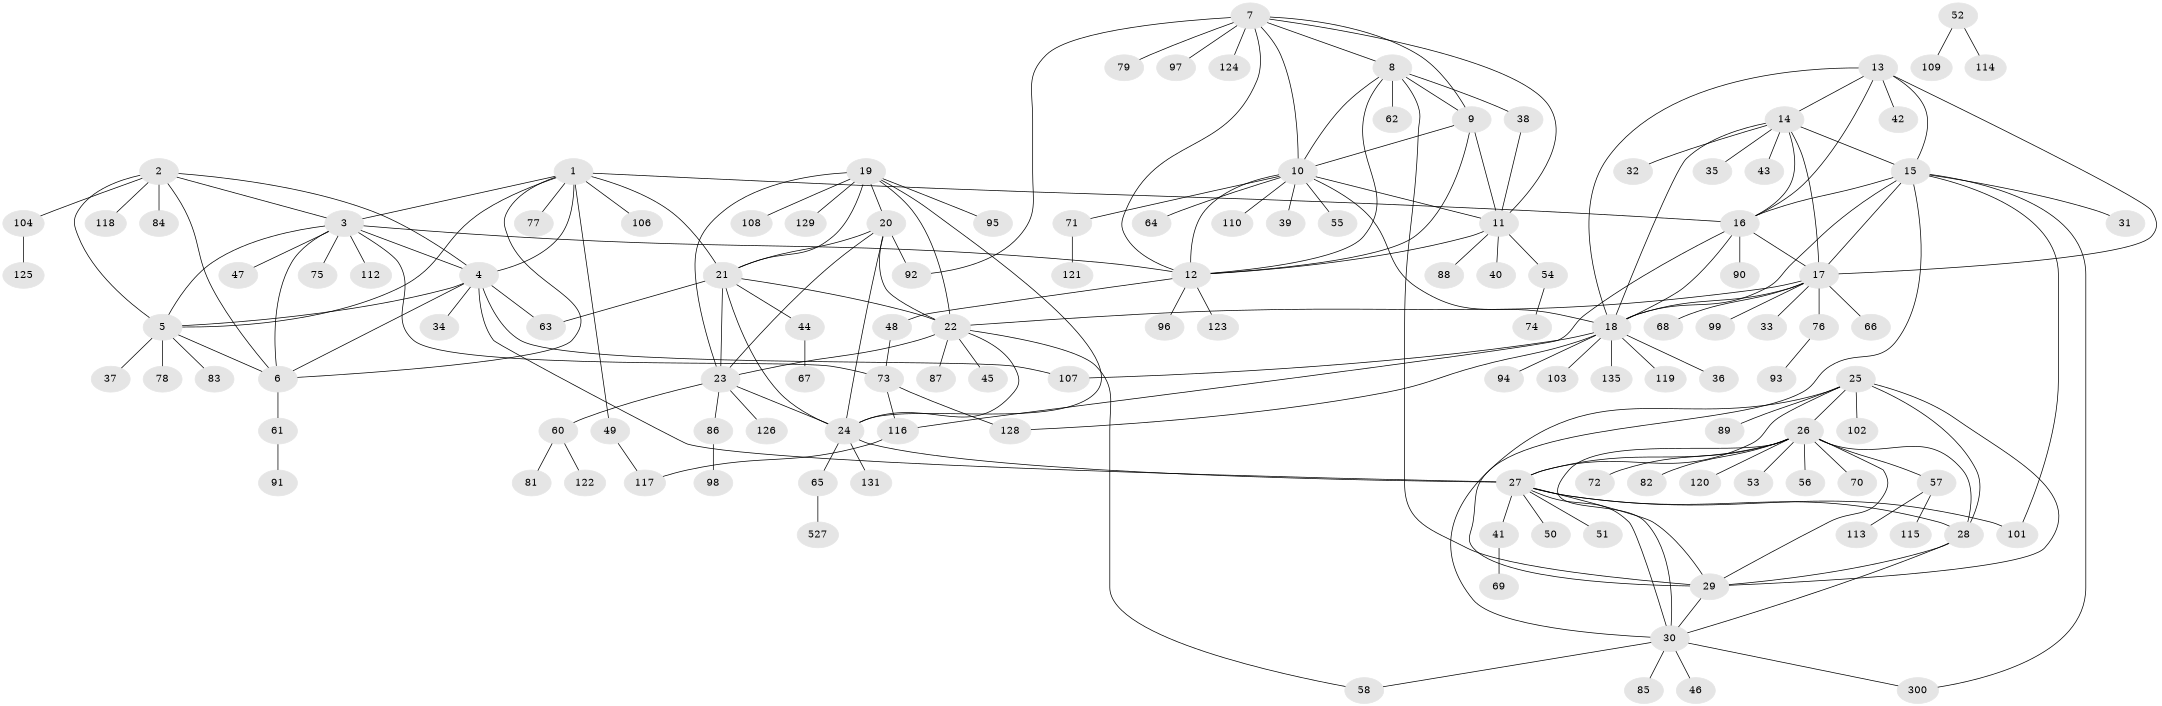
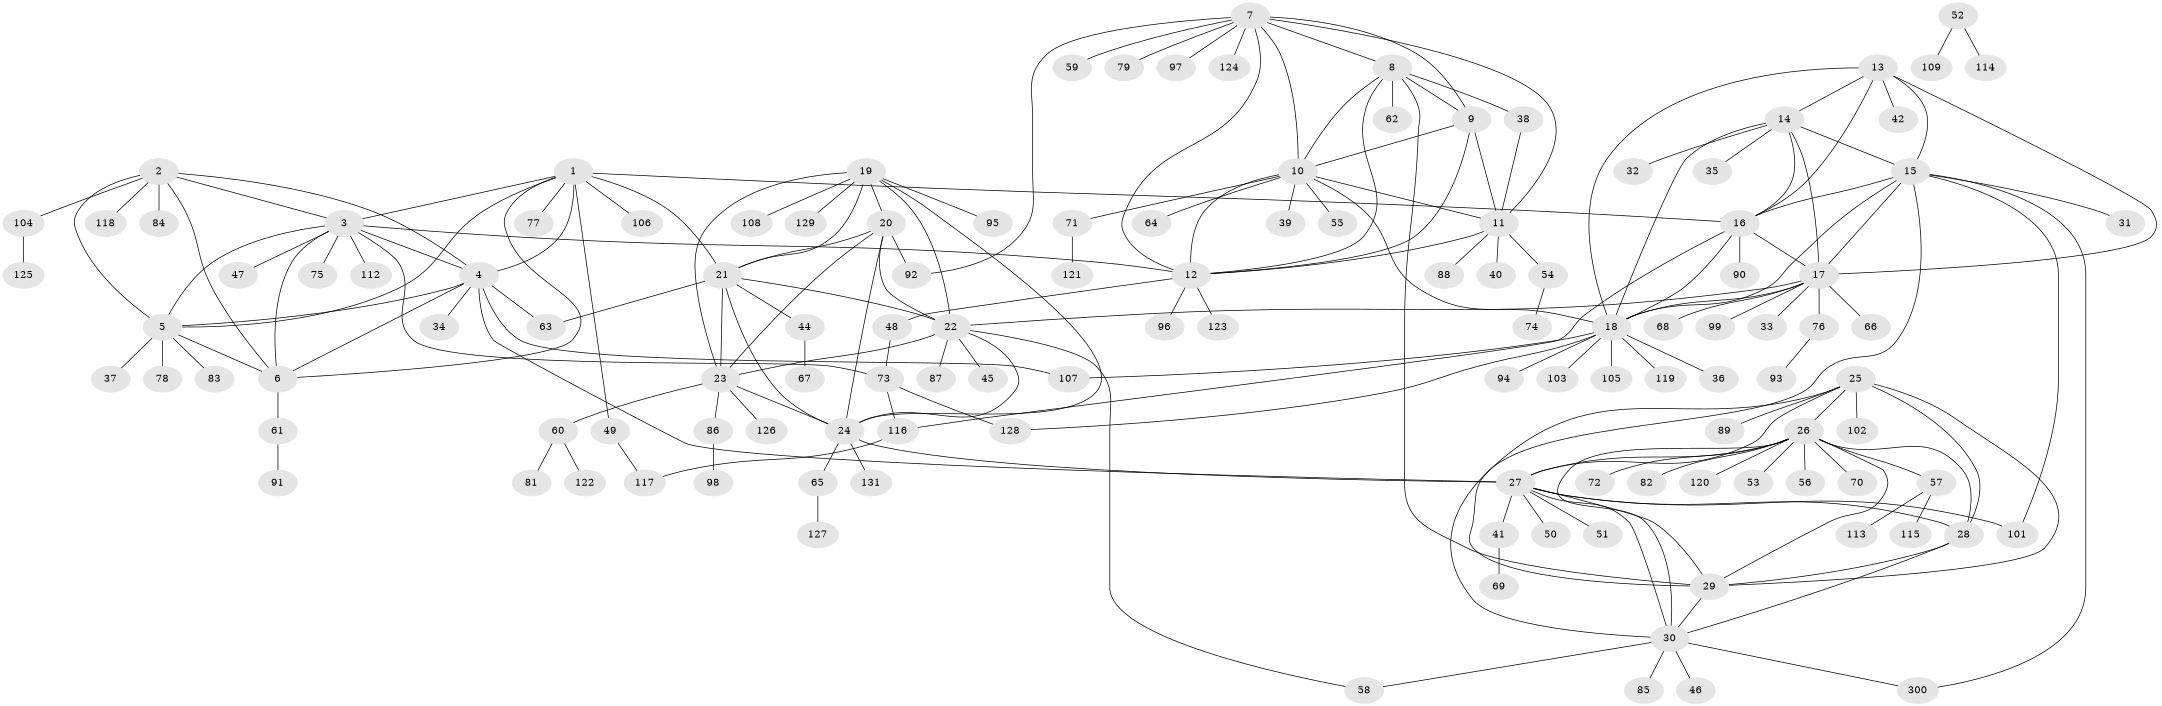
  graph {
    node [color=gray90 style=filled]
    1
    3
    4
    5
    6
    16
    21
    49
    77
    106
    2
    84
    104
    118
    12
    47
    73
    75
    112
    27
    34
    63
    107
    37
    78
    83
    61
    18
    17
    90
    116
    22
    23
    24
    44
    117
    125
    48
    96
    123
    128
    29
    101
    28
    30
    41
    50
    51
    91
    7
    8
    9
    10
    11
+   59
    79
    97
    124
    92
    38
    62
    39
    55
    64
    71
-   110
    40
    54
    88
    45
    58
    87
    36
    94
    103
-   105 [label=135]
+   105
    119
    121
    74
    13
    14
    15
    42
    32
    35
-   43
    31
    n88 [label=300]
    33
    66
    68
    76
    99
    93
    19
    20
    95
    108
    129
    60
    86
    126
    65
    n104 [label=131]
    67
    81
    122
    98
-   127 [label=527]
+   127
    25
    26
    89
    102
    53
    56
    57
    70
    72
    82
    120
    46
    85
    52
    109
    114
    113
    115
    69
    1 -- 3
    1 -- 4
    1 -- 5
    1 -- 6
    1 -- 16
    1 -- 21
    1 -- 49
    1 -- 77
    1 -- 106
    3 -- 4
    3 -- 5
    3 -- 6
    3 -- 12
    3 -- 47
    3 -- 73
    3 -- 75
    3 -- 112
    4 -- 5
    4 -- 6
    4 -- 27
    4 -- 34
    4 -- 63
    4 -- 107
    5 -- 6
    5 -- 37
    5 -- 78
    5 -- 83
    6 -- 61
    16 -- 18
    16 -- 17
    16 -- 90
    16 -- 116
    21 -- 63
    21 -- 22
    21 -- 23
    21 -- 24
    21 -- 44
    49 -- 117
    2 -- 3
    2 -- 4
    2 -- 5
    2 -- 6
    2 -- 84
    2 -- 104
    2 -- 118
    104 -- 125
    12 -- 48
    12 -- 96
    12 -- 123
    73 -- 116
    73 -- 128
    27 -- 29
    27 -- 101
    27 -- 28
    27 -- 30
    27 -- 41
    27 -- 50
    27 -- 51
    61 -- 91
    18 -- 107
    18 -- 128
    18 -- 36
    18 -- 94
    18 -- 103
    18 -- 105
    18 -- 119
    17 -- 18
    17 -- 22
    17 -- 33
    17 -- 66
    17 -- 68
    17 -- 76
    17 -- 99
    116 -- 117
    22 -- 23
    22 -- 24
    22 -- 45
    22 -- 58
    22 -- 87
    23 -- 24
    23 -- 60
    23 -- 86
    23 -- 126
    24 -- 27
    24 -- 65
    24 -- n104
    44 -- 67
    48 -- 73
    29 -- 30
    28 -- 29
    28 -- 30
    30 -- 58
    30 -- n88
    30 -- 46
    30 -- 85
    41 -- 69
    7 -- 12
    7 -- 8
    7 -- 9
    7 -- 10
    7 -- 11
+   7 -- 59
    7 -- 79
    7 -- 97
    7 -- 124
    7 -- 92
    8 -- 12
    8 -- 29
    8 -- 9
    8 -- 10
    8 -- 38
    8 -- 62
    9 -- 12
    9 -- 10
    9 -- 11
    10 -- 12
    10 -- 18
    10 -- 11
    10 -- 39
    10 -- 55
    10 -- 64
    10 -- 71
-   10 -- 110
    11 -- 12
    11 -- 40
    11 -- 54
    11 -- 88
    38 -- 11
    71 -- 121
    54 -- 74
    13 -- 16
    13 -- 18
    13 -- 17
    13 -- 14
    13 -- 15
    13 -- 42
    14 -- 16
    14 -- 18
    14 -- 17
    14 -- 15
    14 -- 32
    14 -- 35
-   14 -- 43
    15 -- 16
    15 -- 18
    15 -- 17
    15 -- 29
    15 -- 101
    15 -- 31
    15 -- n88
    76 -- 93
    19 -- 21
    19 -- 22
    19 -- 23
    19 -- 24
    19 -- 20
    19 -- 95
    19 -- 108
    19 -- 129
    20 -- 21
    20 -- 22
    20 -- 23
    20 -- 24
    20 -- 92
    60 -- 81
    60 -- 122
    86 -- 98
    65 -- 127
    25 -- 27
    25 -- 29
    25 -- 28
    25 -- 30
    25 -- 26
    25 -- 89
    25 -- 102
    26 -- 27
    26 -- 29
    26 -- 28
    26 -- 30
    26 -- 53
    26 -- 56
    26 -- 57
    26 -- 70
    26 -- 72
    26 -- 82
    26 -- 120
    57 -- 113
    57 -- 115
    52 -- 109
    52 -- 114
  }
